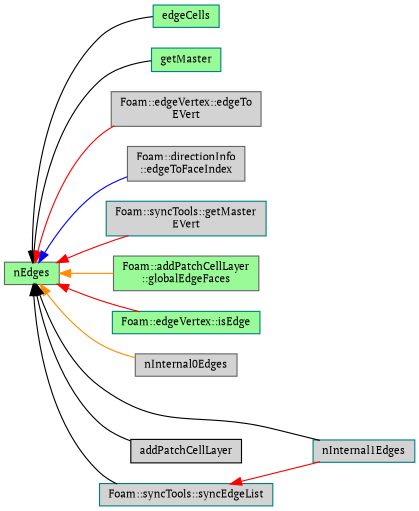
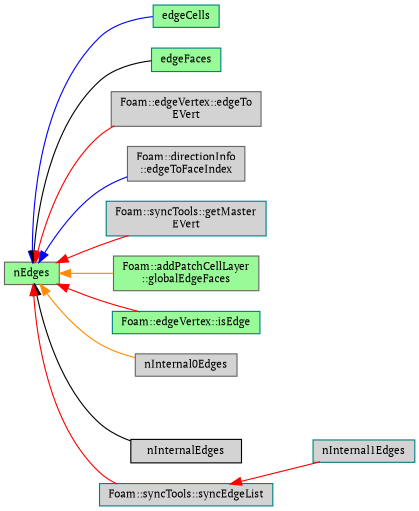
  digraph {
    fontname="PT Serif"
    rankdir=LR
    node [color=teal fillcolor=lightgrey fontname="PT Serif" fontsize=10 shape=record style=filled]
    edge [color=red dir=back fontname="PT Serif" fontsize=10 labelfontname=FreeSans labelfontsize=10 style=solid]
    n1 [color=gray40 fillcolor=palegreen fontcolor=black height=0.2 label=nEdges width=0.4]
    n2 [fillcolor=palegreen height=0.2 label=edgeCells width=0.4]
-   n3 [fillcolor=palegreen height=0.2 label=getMaster width=0.4]
+   n3 [fillcolor=palegreen height=0.2 label=edgeFaces width=0.4]
    n4 [color=gray40 height=0.2 label="Foam::edgeVertex::edgeTo\lEVert" width=0.4]
    n5 [color=gray40 height=0.2 label="Foam::directionInfo\l::edgeToFaceIndex" width=0.4]
    n6 [height=0.2 label="Foam::syncTools::getMaster\lEVert" width=0.4]
    n7 [color=gray40 fillcolor=palegreen height=0.2 label="Foam::addPatchCellLayer\l::globalEdgeFaces" width=0.4]
    n8 [fillcolor=palegreen height=0.2 label="Foam::edgeVertex::isEdge" width=0.4]
    n9 [color=gray40 height=0.2 label=nInternal0Edges width=0.4]
    n10 [height=0.2 label=nInternal1Edges width=0.4]
-   n11 [color=black height=0.2 label=addPatchCellLayer width=0.4]
+   n11 [color=black height=0.2 label=nInternalEdges width=0.4]
    n12 [height=0.2 label="Foam::syncTools::syncEdgeList" width=0.4]
-   n1 -> n2 [color=black]
+   n1 -> n2 [color=blue]
    n1 -> n3 [color=black]
    n1 -> n4
    n1 -> n5 [color=blue]
    n1 -> n6
    n1 -> n7 [color=darkorange]
    n1 -> n8
    n1 -> n9 [color=darkorange]
-   n1 -> n10 [color=black]
    n1 -> n11 [color=black]
-   n1 -> n12 [color=black]
+   n1 -> n12
    n12 -> n10
  }
